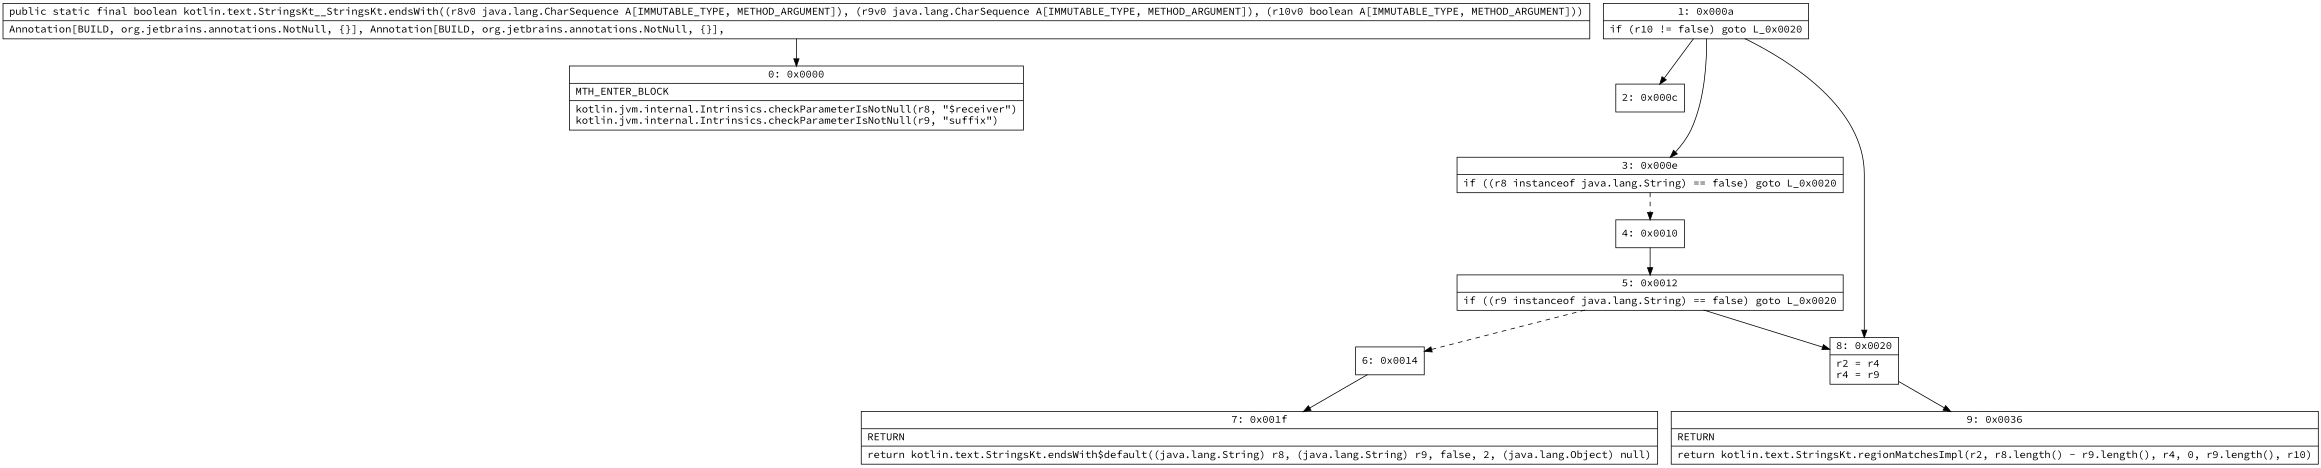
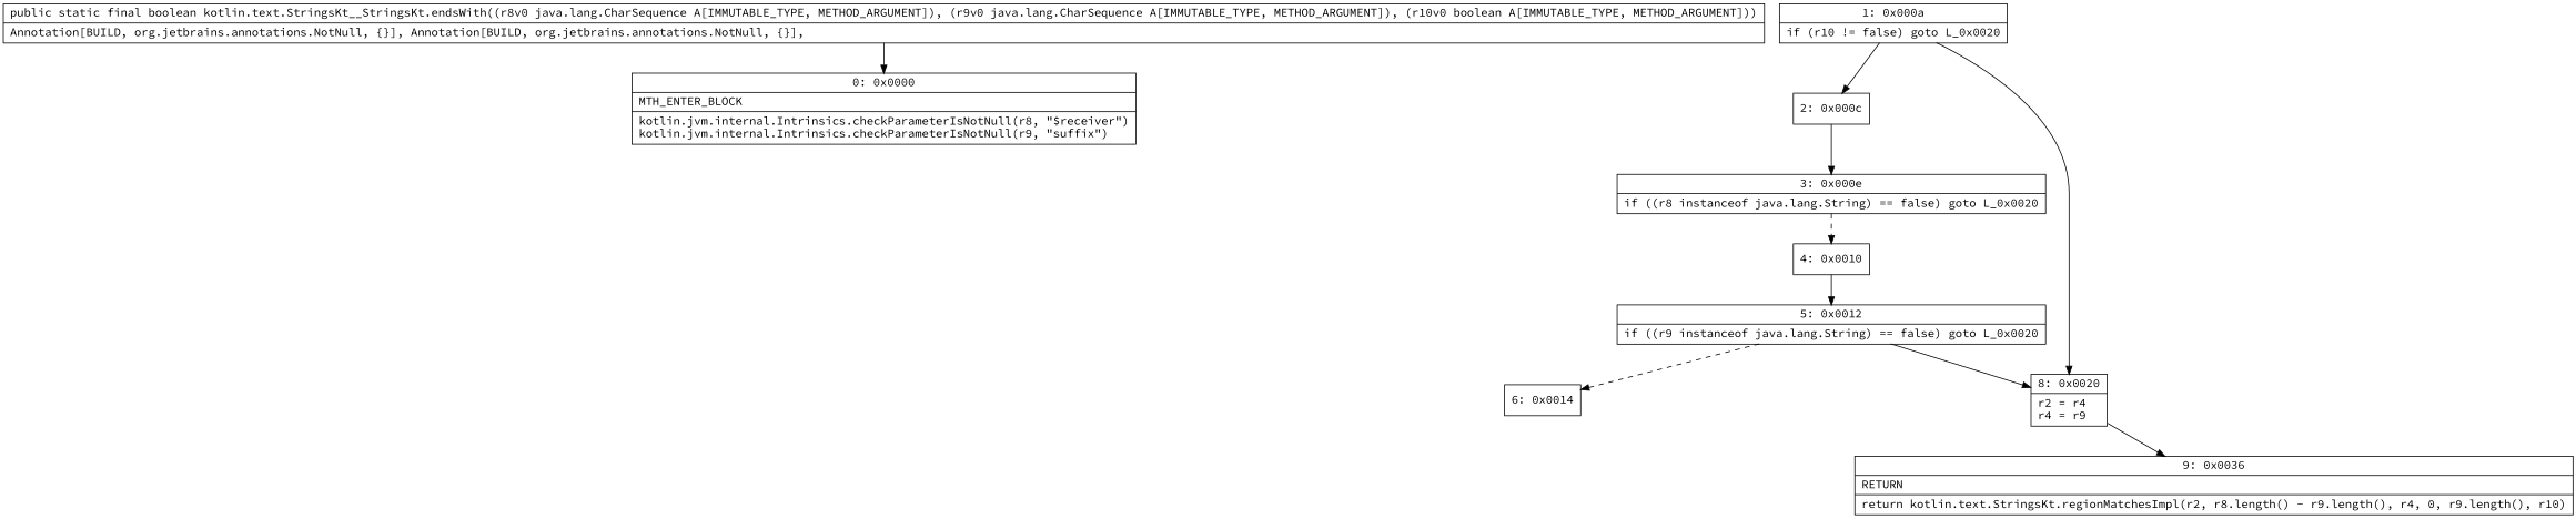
  digraph {
    fontname="Source Code Pro"
    node [fontname="Source Code Pro" shape=record]
    edge [fontname="Source Code Pro"]
    n1 [label="{0\:\ 0x0000|MTH_ENTER_BLOCK\l|kotlin.jvm.internal.Intrinsics.checkParameterIsNotNull(r8, \"$receiver\")\lkotlin.jvm.internal.Intrinsics.checkParameterIsNotNull(r9, \"suffix\")\l}"]
    n2 [label="{1\:\ 0x000a|if (r10 != false) goto L_0x0020\l}"]
    n3 [label="{2\:\ 0x000c}"]
    n4 [label="{8\:\ 0x0020|r2 = r4\lr4 = r9\l}"]
    n5 [label="{3\:\ 0x000e|if ((r8 instanceof java.lang.String) == false) goto L_0x0020\l}"]
    n6 [label="{9\:\ 0x0036|RETURN\l|return kotlin.text.StringsKt.regionMatchesImpl(r2, r8.length() \- r9.length(), r4, 0, r9.length(), r10)\l}"]
    n7 [label="{4\:\ 0x0010}"]
    n8 [label="{5\:\ 0x0012|if ((r9 instanceof java.lang.String) == false) goto L_0x0020\l}"]
    n9 [label="{6\:\ 0x0014}"]
-   n10 [label="{7\:\ 0x001f|RETURN\l|return kotlin.text.StringsKt.endsWith$default((java.lang.String) r8, (java.lang.String) r9, false, 2, (java.lang.Object) null)\l}"]
    n11 [label="{public static final boolean kotlin.text.StringsKt__StringsKt.endsWith((r8v0 java.lang.CharSequence A[IMMUTABLE_TYPE, METHOD_ARGUMENT]), (r9v0 java.lang.CharSequence A[IMMUTABLE_TYPE, METHOD_ARGUMENT]), (r10v0 boolean A[IMMUTABLE_TYPE, METHOD_ARGUMENT]))  | Annotation[BUILD, org.jetbrains.annotations.NotNull, \{\}], Annotation[BUILD, org.jetbrains.annotations.NotNull, \{\}], \l}"]
    n2 -> n3 [style=solid]
    n2 -> n4
-   n2 -> n5
+   n3 -> n5
    n4 -> n6
    n5 -> n7 [style=dashed]
    n7 -> n8
    n8 -> n4
    n8 -> n9 [style=dashed]
-   n9 -> n10
    n11 -> n1
  }
